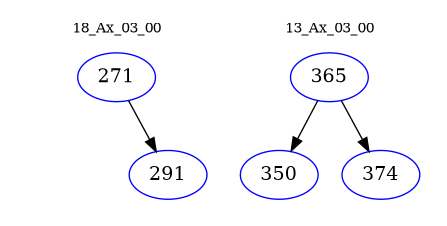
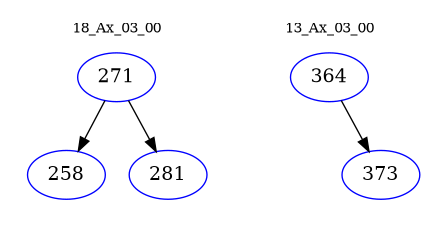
  digraph {
    node [color=blue]
    edge [color=black]
    n1 [label=271]
-   n3 [label=291]
-   n4 [label=365]
-   n5 [label=350]
-   n6 [label=374]
+   n2 [label=258]
+   n3 [label=281]
+   n4 [label=364]
+   n6 [label=373]
    subgraph cluster_1 {
      color=white
      fontsize=10
      label="18_Ax_03_00"
      n1
+     n2
      n3
    }
    subgraph cluster_2 {
      color=white
      fontsize=10
      label="13_Ax_03_00"
      n4
-     n5
      n6
    }
+   n1 -> n2
    n1 -> n3
-   n4 -> n5
    n4 -> n6
  }
